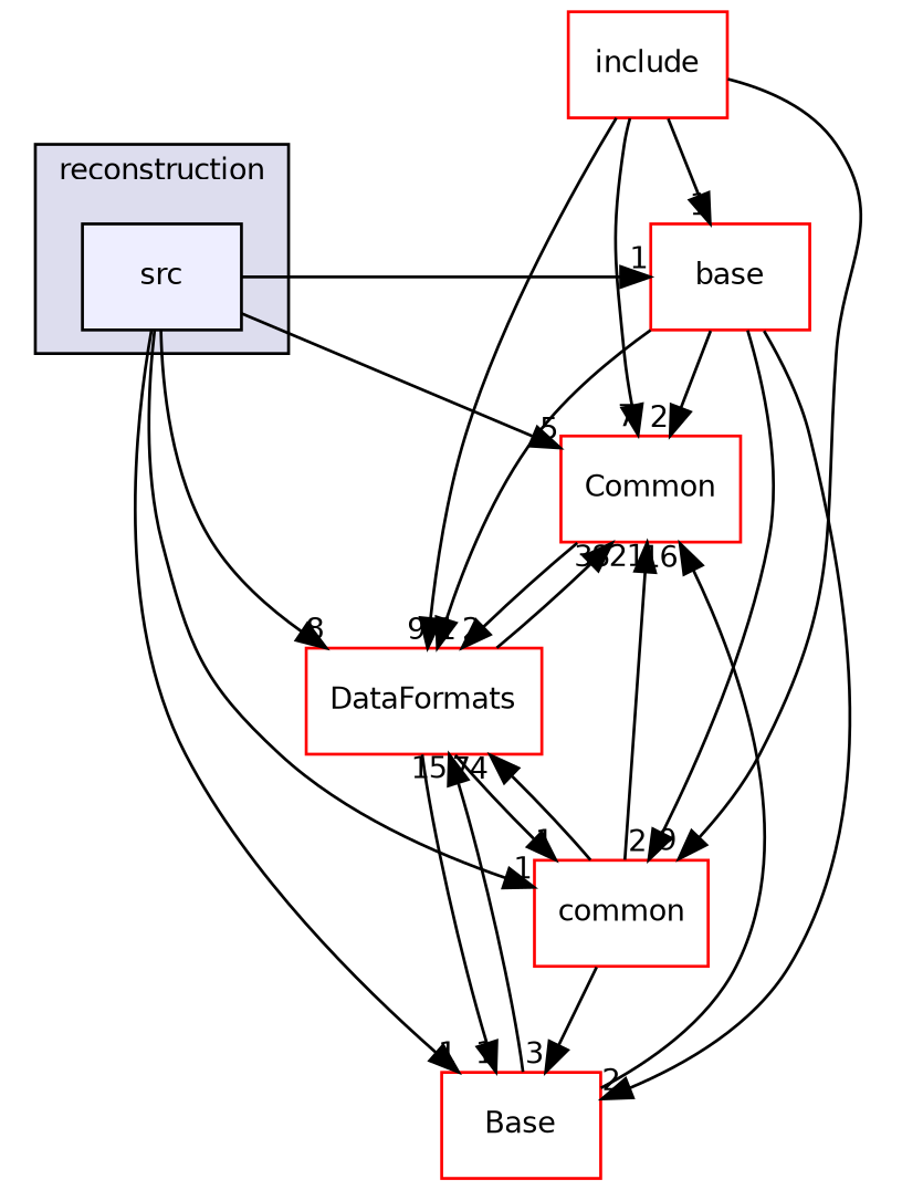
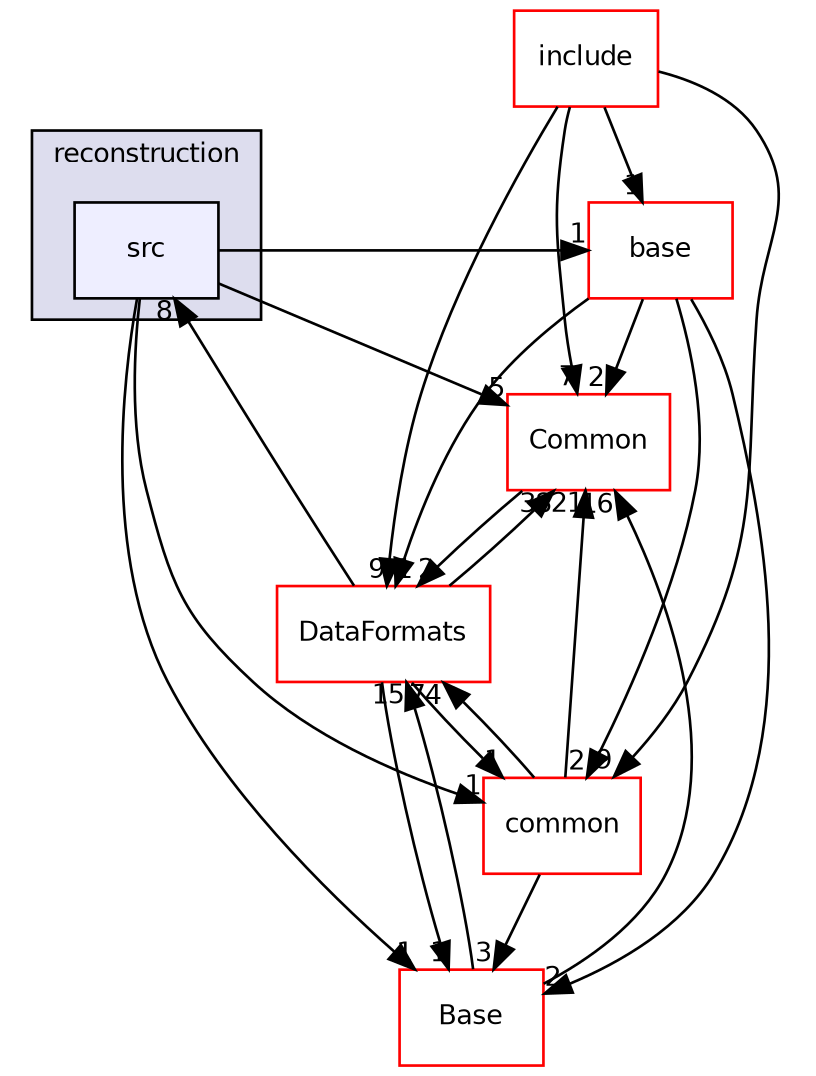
  digraph {
    compound=true
    node [fontname=Helvetica fontsize=10 shape=box color=red]
    edge [headlabel=1 labeldistance=1.5 labelfontname=Helvetica labelfontsize=10]
    n1 [fillcolor="#eeeeff" label=src pencolor=black style=filled color=""]
    n2 [label=base]
    n3 [label=Common]
    n4 [label=Base]
    n5 [label=common]
    n6 [label=DataFormats]
    n7 [label=include]
    subgraph cluster_1 {
      bgcolor="#ddddee"
      fontname=Helvetica
      fontsize=10
      label=reconstruction
      pencolor=black
      n1
    }
    n1 -> n2
    n1 -> n3 [headlabel=5]
    n1 -> n4
    n1 -> n5
-   n1 -> n6 [headlabel=8]
+   n6 -> n1 [headlabel=8]
    n2 -> n3 [headlabel=2]
    n2 -> n4 [headlabel=2]
    n2 -> n5 [headlabel=2]
    n2 -> n6
    n3 -> n6 [headlabel=2]
    n4 -> n3 [headlabel=16]
    n4 -> n6 [headlabel=15]
    n5 -> n3 [headlabel=21]
    n5 -> n4 [headlabel=3]
    n5 -> n6 [headlabel=74]
    n6 -> n3 [headlabel=38]
    n6 -> n4
    n6 -> n5
    n7 -> n2
    n7 -> n3 [headlabel=7]
    n7 -> n5 [headlabel=9]
    n7 -> n6 [headlabel=9]
  }
